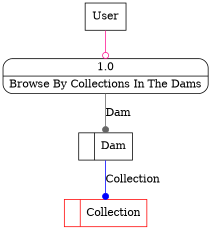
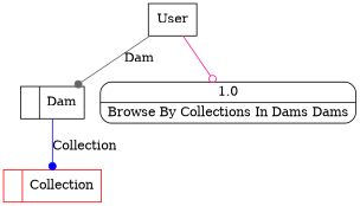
  digraph {
    fontname="DejaVu Serif"
    node [fontname="DejaVu Serif" shape=record]
    edge [arrowhead=dot fontname="DejaVu Serif"]
    n1 [label="<f0>  |<f1> Dam "]
    n2 [color=red label="<f0>  |<f1> Collection "]
    n3 [label=User shape=box]
-   n4 [label="{<f0> 1.0|<f1> Browse By Collections In The Dams }" shape=Mrecord]
+   n4 [label="{<f0> 1.0|<f1> Browse By Collections In Dams Dams }" shape=Mrecord]
    n1 -> n2 [color=blue label=Collection]
    n3 -> n4 [arrowhead=odot color=deeppink]
-   n4 -> n1 [color=gray40 label=Dam]
+   n3 -> n1 [color=gray40 label=Dam]
  }
